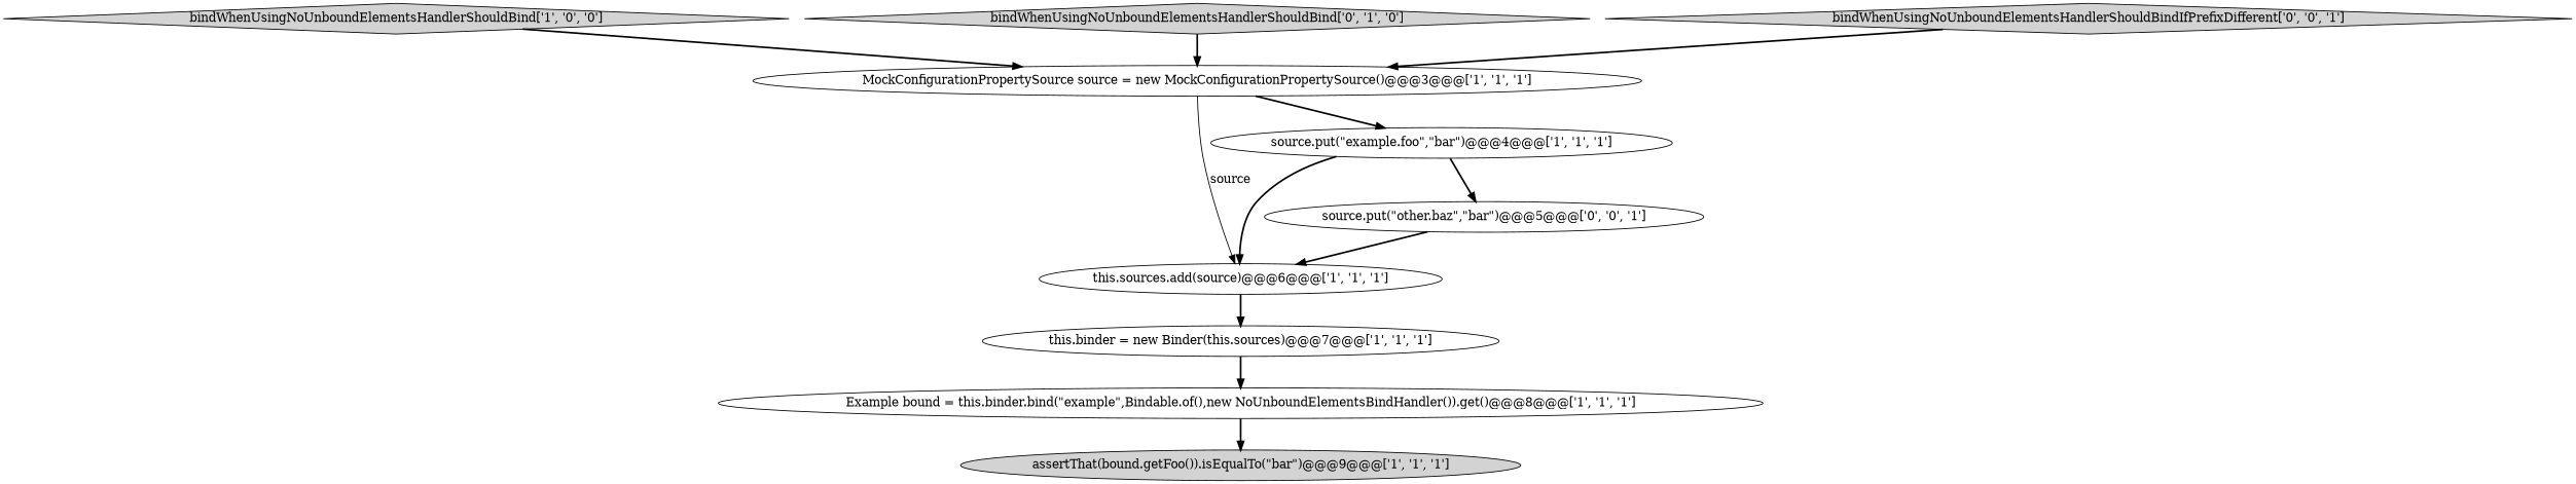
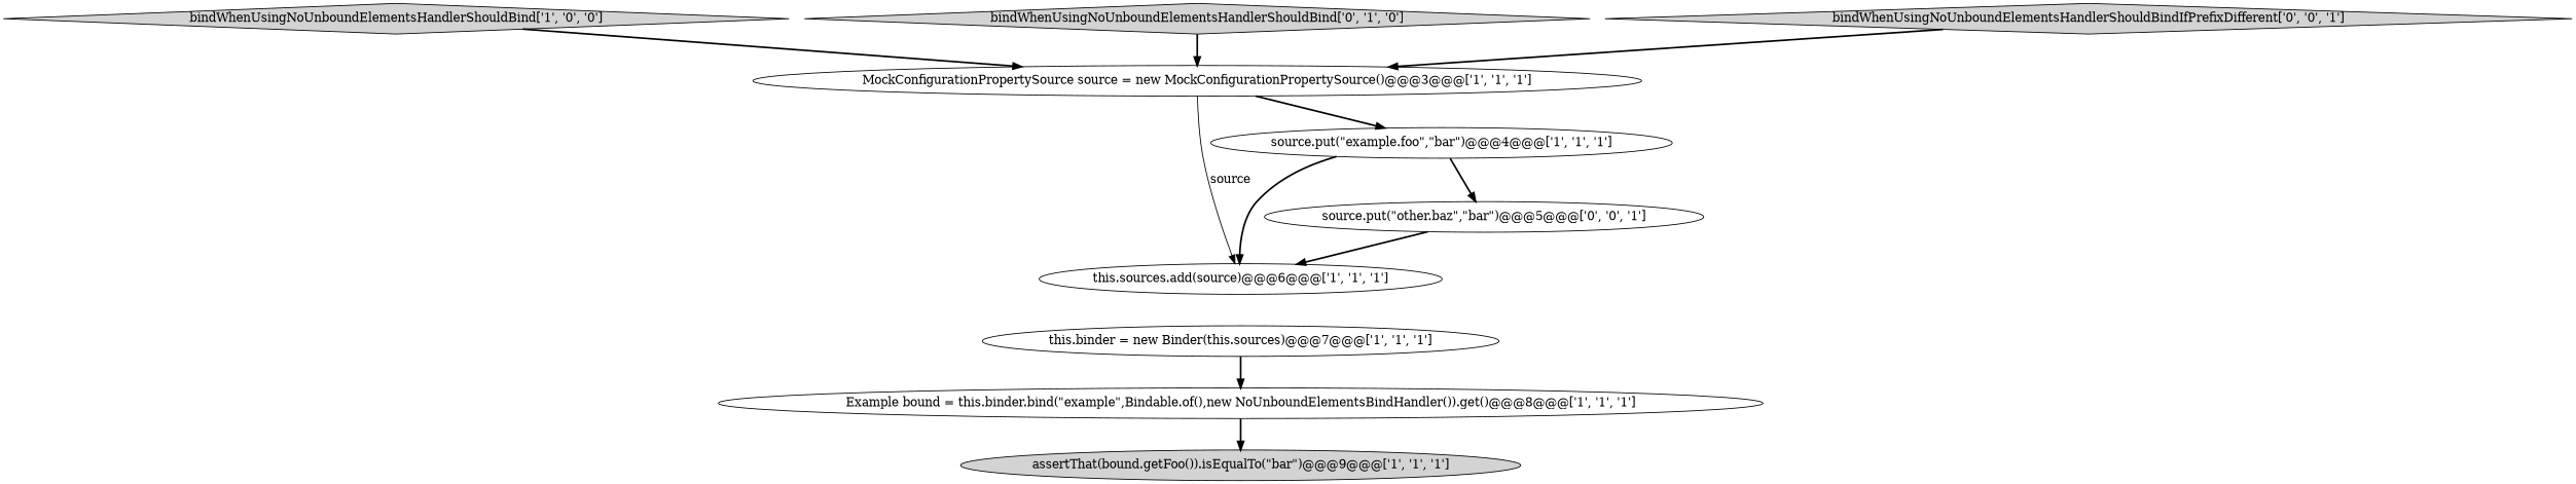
  digraph {
    node [fillcolor=white shape=ellipse style=filled]
    edge [style=bold]
    n1 [fillcolor=lightgray label="assertThat(bound.getFoo()).isEqualTo(\"bar\")@@@9@@@['1', '1', '1']"]
    n2 [label="this.sources.add(source)@@@6@@@['1', '1', '1']"]
    n3 [label="this.binder = new Binder(this.sources)@@@7@@@['1', '1', '1']"]
    n4 [label="source.put(\"other.baz\",\"bar\")@@@5@@@['0', '0', '1']"]
    n5 [label="MockConfigurationPropertySource source = new MockConfigurationPropertySource()@@@3@@@['1', '1', '1']"]
    n6 [label="source.put(\"example.foo\",\"bar\")@@@4@@@['1', '1', '1']"]
    n7 [label="Example bound = this.binder.bind(\"example\",Bindable.of(),new NoUnboundElementsBindHandler()).get()@@@8@@@['1', '1', '1']"]
    n8 [fillcolor=lightgray label="bindWhenUsingNoUnboundElementsHandlerShouldBind['1', '0', '0']" shape=diamond]
    n9 [fillcolor=lightgray label="bindWhenUsingNoUnboundElementsHandlerShouldBind['0', '1', '0']" shape=diamond]
    n10 [fillcolor=lightgray label="bindWhenUsingNoUnboundElementsHandlerShouldBindIfPrefixDifferent['0', '0', '1']" shape=diamond]
-   n2 -> n3
    n3 -> n7
    n4 -> n2
    n5 -> n2 [label=source style=solid]
    n5 -> n6
    n6 -> n2
    n6 -> n4
    n7 -> n1
    n8 -> n5
    n9 -> n5
    n10 -> n5
  }
